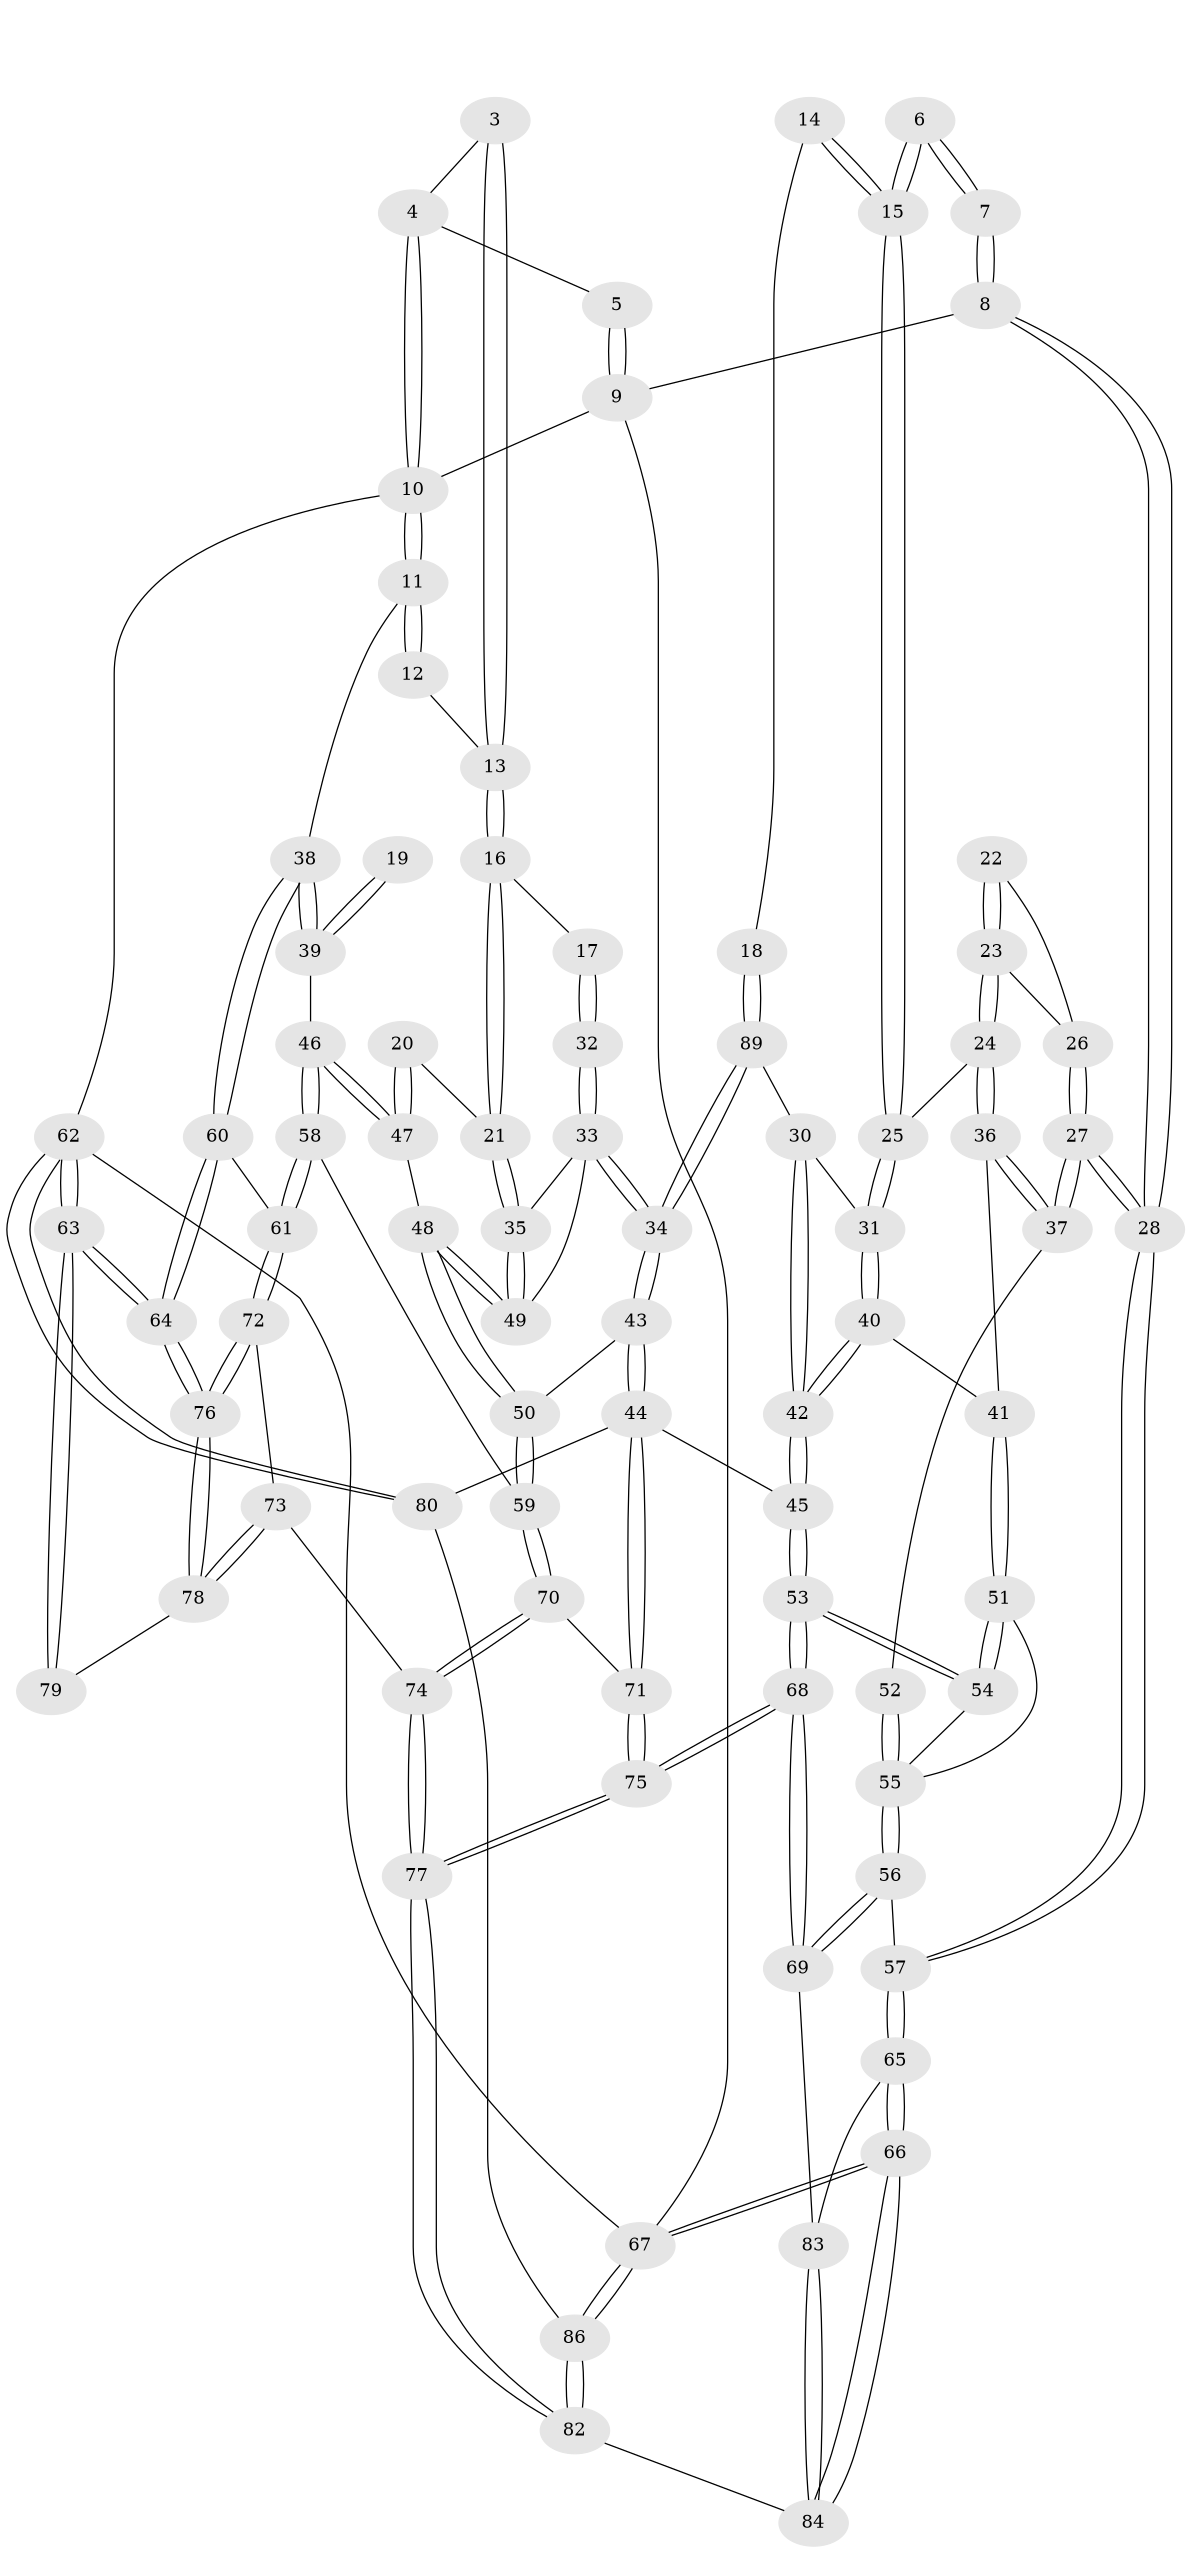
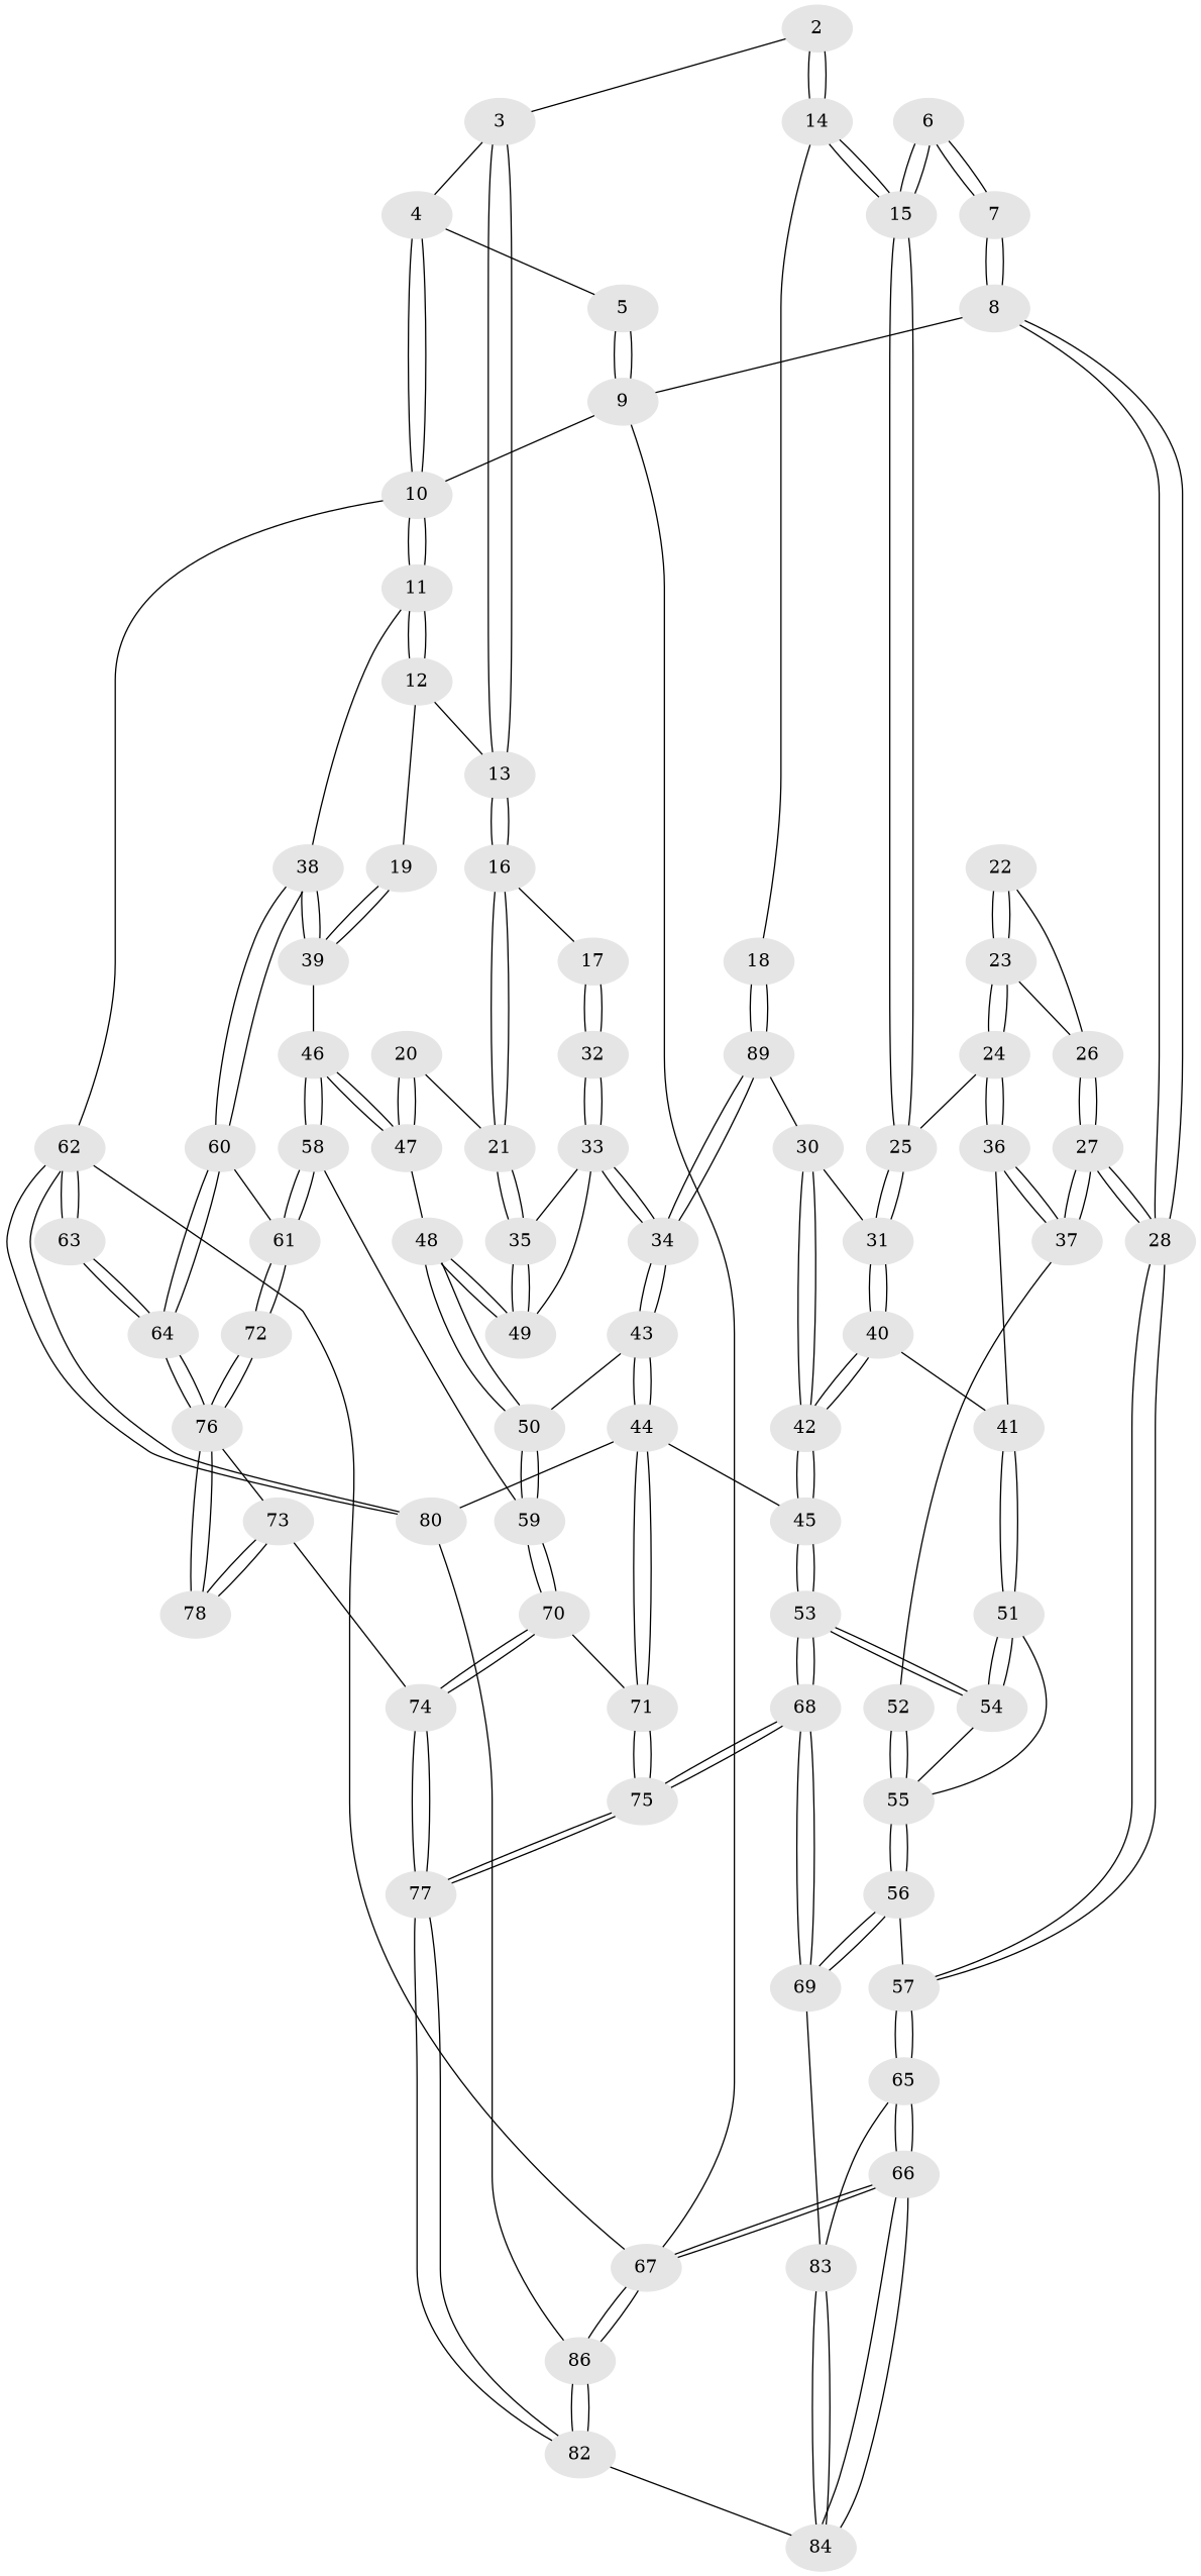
  graph {
    node [color=gray90 style=filled]
+   2
    3
    14
    6
    7
    15
    4
    13
    18
    5
    10
    16
    9
    11
    62
    67
    8
    25
    28
    57
    n21 [label=86]
    12
    38
    63
    80
    19
    39
    60
    17
    21
    n31 [label=89]
    31
    32
    35
    33
    30
    34
    20
    47
    46
    48
    49
    22
    23
    26
    24
    27
    36
    37
    41
    40
    52
    65
    42
    43
    45
    44
    50
    51
    55
    61
    64
    58
    54
    53
    71
    59
    75
    68
    70
    56
    69
    83
    66
    72
    74
    76
    73
-   79
    78
    84
    82
    77
+   2 -- 3
+   2 -- 14
+   2 -- 14
    3 -- 4
    3 -- 13
    3 -- 13
    14 -- 15
    14 -- 15
    14 -- 18
    6 -- 7
    6 -- 7
    6 -- 15
    6 -- 15
    7 -- 8
    7 -- 8
    15 -- 25
    15 -- 25
    4 -- 5
    4 -- 10
    4 -- 10
    13 -- 16
    13 -- 16
    18 -- n31
    18 -- n31
    5 -- 9
    5 -- 9
    10 -- 11
    10 -- 11
    10 -- 62
    16 -- 17
    16 -- 21
    16 -- 21
    9 -- 10
    9 -- 67
    11 -- 12
    11 -- 12
    11 -- 38
    62 -- 67
    62 -- 63
    62 -- 63
    62 -- 80
    62 -- 80
    67 -- n21
    67 -- n21
    8 -- 9
    8 -- 28
    8 -- 28
    25 -- 31
    25 -- 31
    28 -- 57
    28 -- 57
    57 -- 65
    57 -- 65
    n21 -- 82
    n21 -- 82
    12 -- 13
+   12 -- 19
    38 -- 39
    38 -- 39
    38 -- 60
    38 -- 60
    63 -- 64
    63 -- 64
-   63 -- 79
-   63 -- 79
    80 -- n21
    19 -- 39
    19 -- 39
    39 -- 46
    60 -- 61
    60 -- 64
    60 -- 64
    17 -- 32
    17 -- 32
    21 -- 35
    21 -- 35
    n31 -- 30
    n31 -- 34
    n31 -- 34
    31 -- 40
    31 -- 40
    32 -- 33
    32 -- 33
    35 -- 49
    35 -- 49
    33 -- 35
    33 -- 34
    33 -- 34
    33 -- 49
    30 -- 31
    30 -- 42
    30 -- 42
    34 -- 43
    34 -- 43
    20 -- 21
    20 -- 47
    20 -- 47
    47 -- 48
    46 -- 47
    46 -- 47
    46 -- 58
    46 -- 58
    48 -- 49
    48 -- 49
    48 -- 50
    48 -- 50
    22 -- 23
    22 -- 23
    22 -- 26
    23 -- 26
    23 -- 24
    23 -- 24
    26 -- 27
    26 -- 27
    24 -- 25
    24 -- 36
    24 -- 36
    27 -- 28
    27 -- 28
    27 -- 37
    27 -- 37
    36 -- 37
    36 -- 37
    36 -- 41
    37 -- 52
    41 -- 51
    41 -- 51
    40 -- 41
    40 -- 42
    40 -- 42
    52 -- 55
    52 -- 55
    65 -- 83
    65 -- 66
    65 -- 66
    42 -- 45
    42 -- 45
    43 -- 44
    43 -- 44
    43 -- 50
    45 -- 53
    45 -- 53
    44 -- 80
    44 -- 45
    44 -- 71
    44 -- 71
    50 -- 59
    50 -- 59
    51 -- 55
    51 -- 54
    51 -- 54
    55 -- 56
    55 -- 56
    61 -- 72
    61 -- 72
    64 -- 76
    64 -- 76
    58 -- 61
    58 -- 61
    58 -- 59
    54 -- 55
    53 -- 54
    53 -- 54
    53 -- 68
    53 -- 68
    71 -- 75
    71 -- 75
    59 -- 70
    59 -- 70
    75 -- 77
    75 -- 77
    68 -- 75
    68 -- 75
    68 -- 69
    68 -- 69
    70 -- 71
    70 -- 74
    70 -- 74
    56 -- 57
    56 -- 69
    56 -- 69
    69 -- 83
    83 -- 84
    83 -- 84
    66 -- 67
    66 -- 67
    66 -- 84
    66 -- 84
    72 -- 76
    72 -- 76
-   72 -- 73
+   76 -- 73
    74 -- 77
    74 -- 77
    76 -- 78
    76 -- 78
    73 -- 74
    73 -- 78
    73 -- 78
-   78 -- 79
    82 -- 84
    77 -- 82
    77 -- 82
  }
